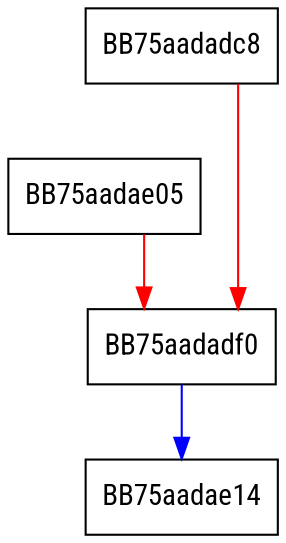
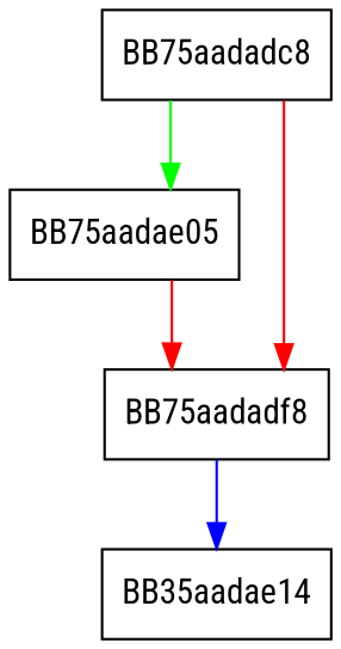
  digraph {
    fontname="Roboto Condensed"
    splines=ortho
    node [fontname="Roboto Condensed" shape=box]
    edge [color=red fontname="Roboto Condensed"]
    n1 [label=BB75aadadc8]
    BB75aadae05
-   BB75aadadf0
-   BB75aadae14
+   BB75aadadf0 [label=BB75aadadf8]
+   BB75aadae14 [label=BB35aadae14]
+   n1 -> BB75aadae05 [color=green]
    n1 -> BB75aadadf0
    BB75aadae05 -> BB75aadadf0
    BB75aadadf0 -> BB75aadae14 [color=blue]
  }
